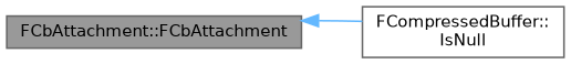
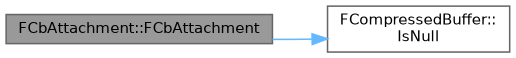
  digraph {
    rankdir=LR
    node [fontname=Helvetica fontsize=10 shape=box style=filled]
    n1 [color=gray40 fillcolor=grey60 fontcolor=black height=0.2 label="FCbAttachment::FCbAttachment" width=0.4]
    n2 [color=grey40 fillcolor=white height=0.2 label="FCompressedBuffer::\lIsNull" width=0.4]
-   n2 -> n1 [color=steelblue1 fontname=Helvetica fontsize=10 labelfontname=Helvetica labelfontsize=10 style=solid]
+   n1 -> n2 [color=steelblue1 fontname=Helvetica fontsize=10 labelfontname=Helvetica labelfontsize=10 style=solid]
  }
